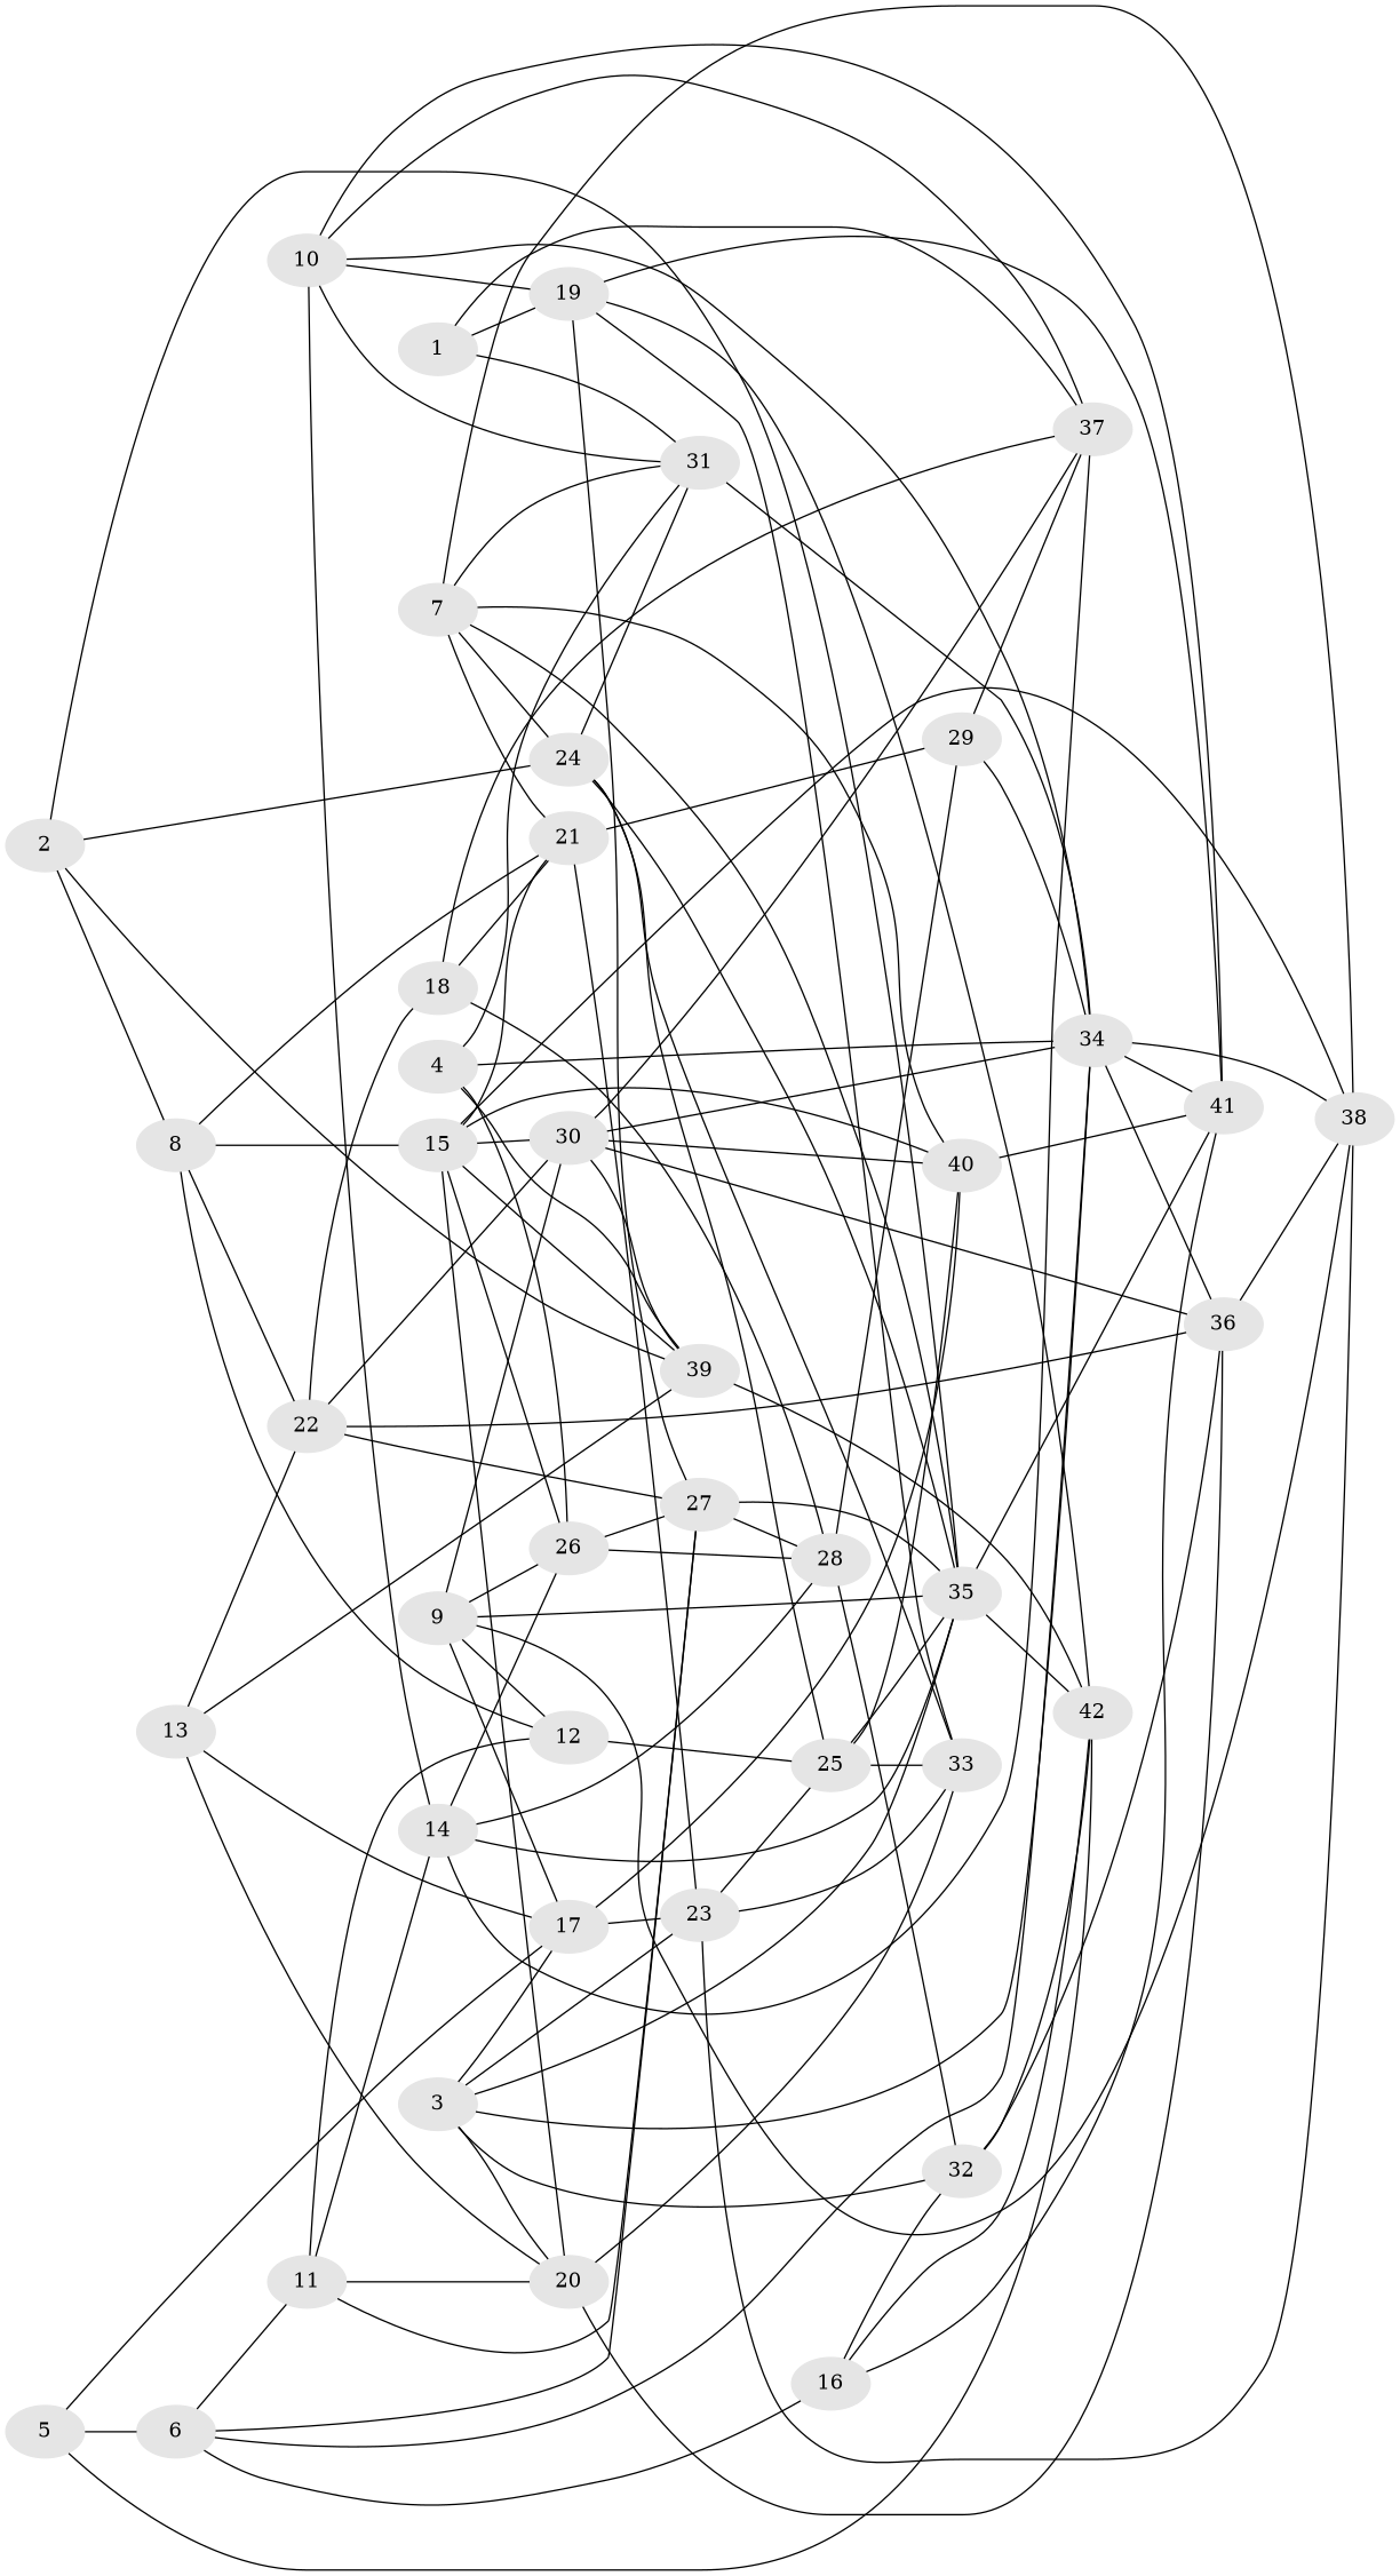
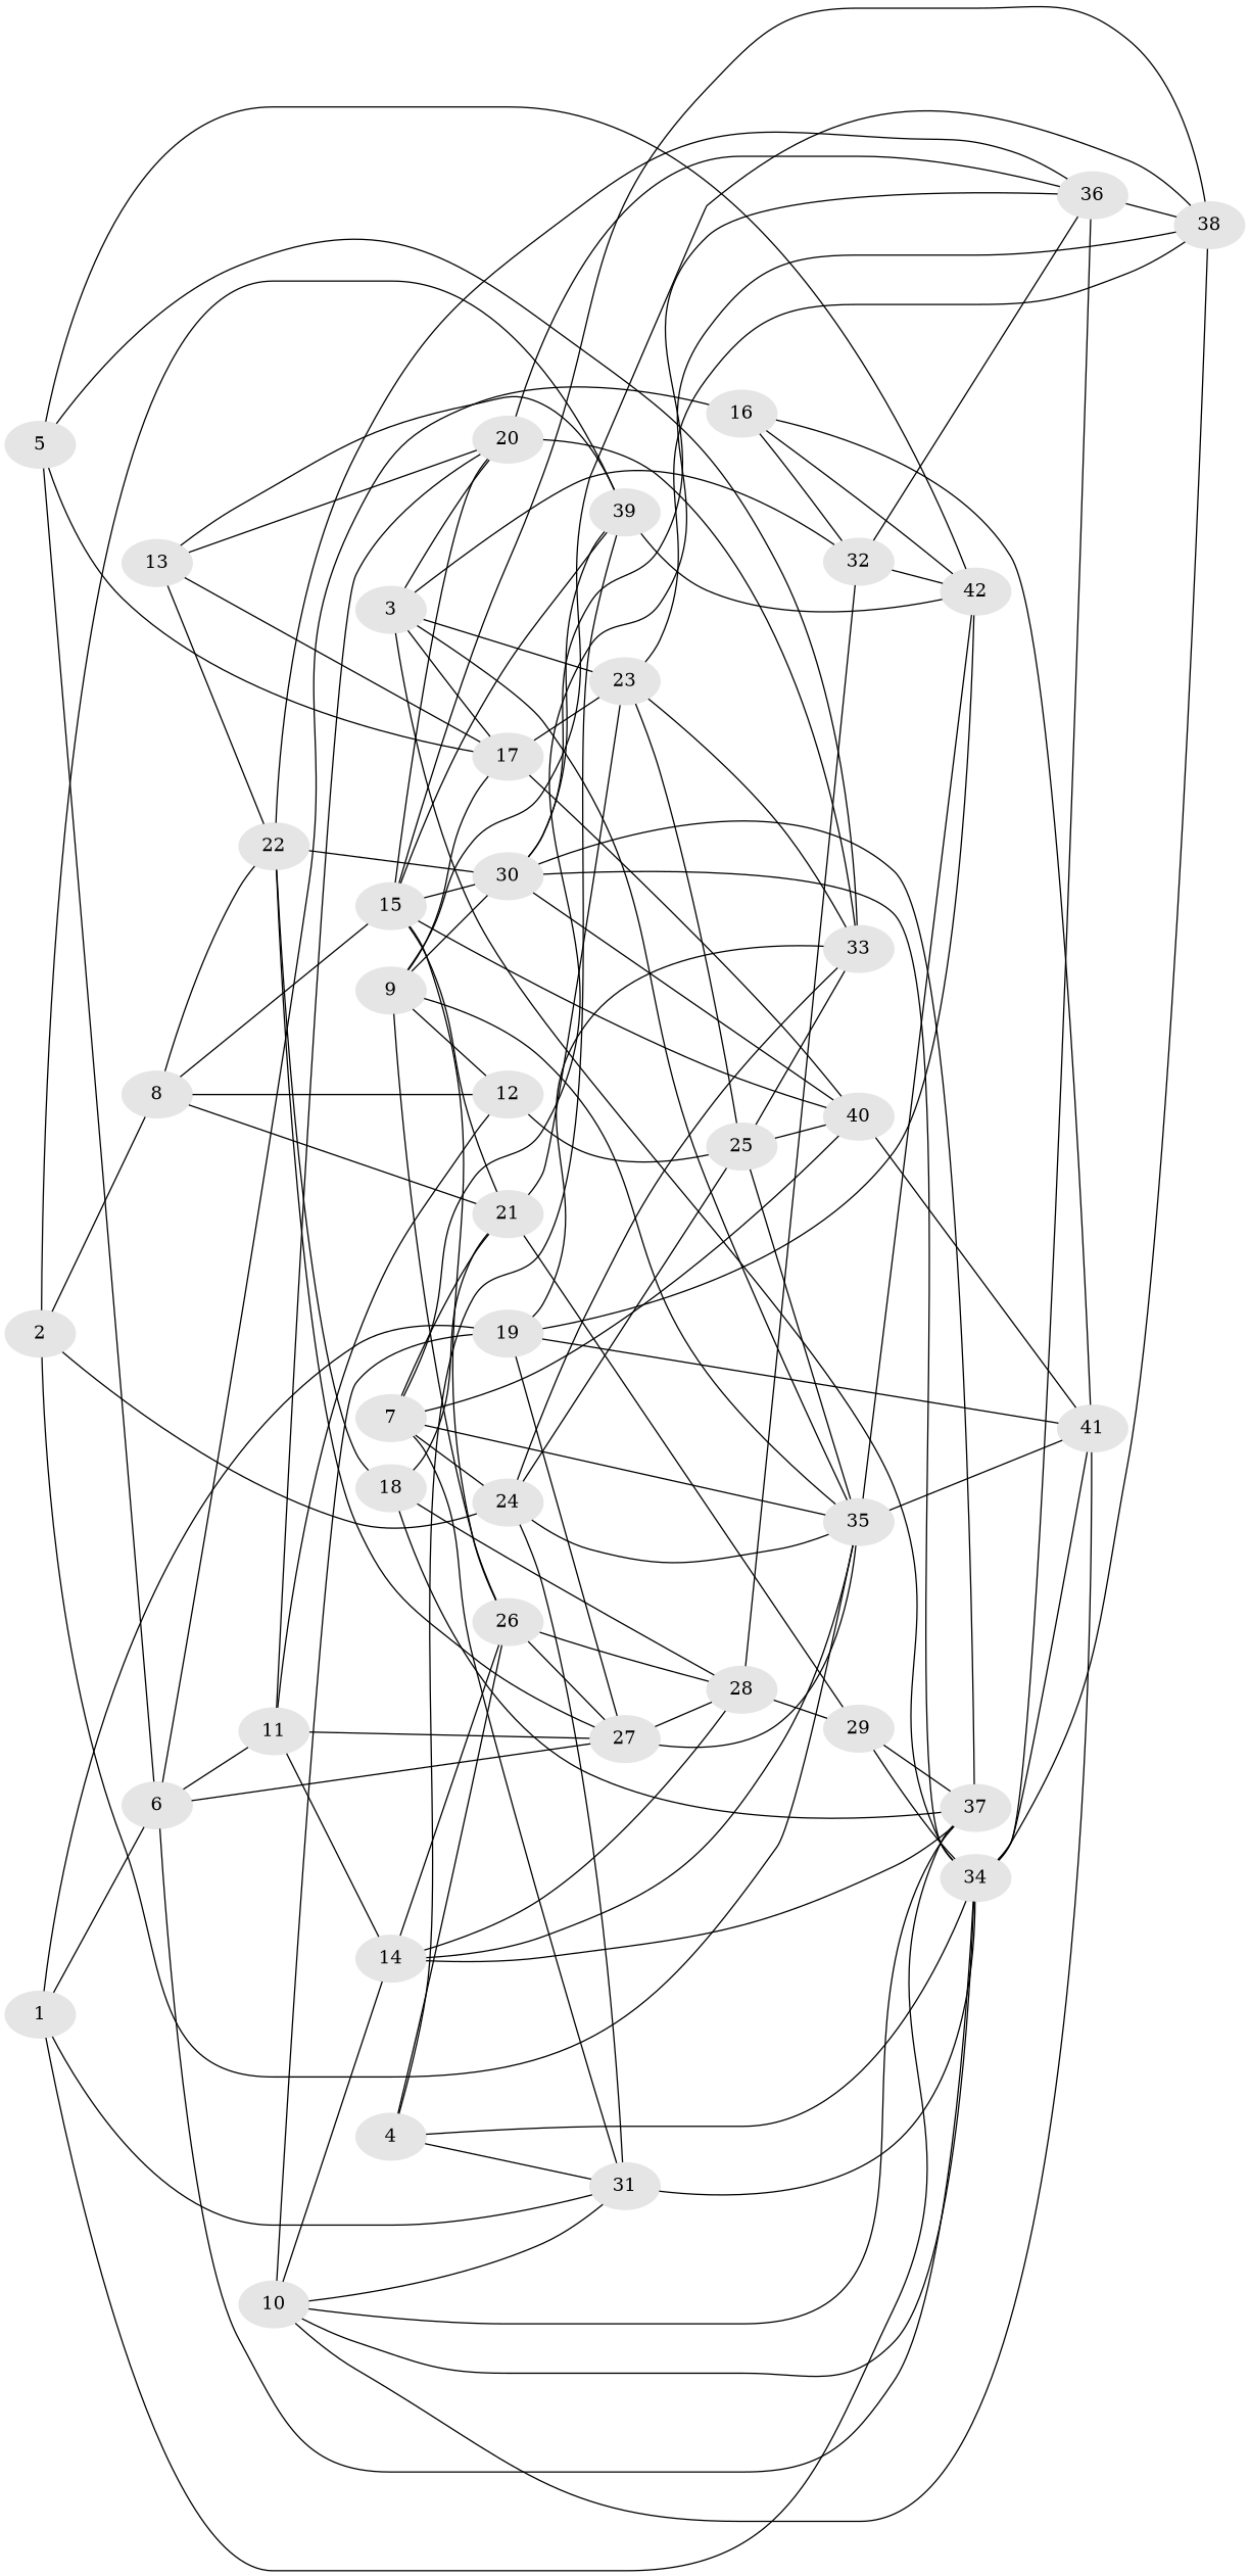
  graph {
    rankdir=LR
    node [color=gray90 style=filled]
    edge [weight=1.0]
    1
    6
    19
    31
    37
    34
    11
    16
    27
    33
    42
    41
    2
    8
    24
    35
    39
    21
    12
    15
    22
    25
    3
    17
    20
    23
    32
    40
    36
    38
    4
    26
    28
    5
    14
    7
    29
    30
    18
    9
    10
    13
+   1 -- 6
    1 -- 19
    1 -- 31
    1 -- 37
    6 -- 34
    6 -- 11
    6 -- 16
    6 -- 27
    19 -- 27
    19 -- 33
    19 -- 42
    19 -- 41
    31 -- 34
    34 -- 41
    34 -- 36
    34 -- 38
    11 -- 27
    11 -- 12
    11 -- 20
    11 -- 14
    16 -- 42
    16 -- 41
    16 -- 32
    27 -- 35
    27 -- 28
    2 -- 8
    2 -- 24
    2 -- 35
    2 -- 39
    8 -- 21
    8 -- 12
    8 -- 15
    8 -- 22
    24 -- 31
    24 -- 33
    24 -- 35
    24 -- 25
    35 -- 42
    35 -- 41
    39 -- 42
    21 -- 23
    21 -- 29
    12 -- 25
    15 -- 39
    15 -- 21
    15 -- 20
    15 -- 40
    15 -- 38
    15 -- 26
    15 -- 30
    22 -- 27 [weight=2.0]
    22 -- 36
    22 -- 30
    22 -- 18
    25 -- 33
    25 -- 35
    25 -- 40
    3 -- 34
    3 -- 35
    3 -- 17
    3 -- 20
    3 -- 23
    3 -- 32
    17 -- 23
    17 -- 40
    20 -- 33
    20 -- 36
    23 -- 33
    23 -- 25
    23 -- 38
    32 -- 42
    32 -- 36
    40 -- 41
    36 -- 38
    4 -- 31
    4 -- 34
    4 -- 39
    4 -- 26
    26 -- 27
    26 -- 28
    28 -- 32
    28 -- 29
    5 -- 6
+   5 -- 33
    5 -- 42
    5 -- 17
    14 -- 37
    14 -- 35
    14 -- 26
    14 -- 28
    7 -- 31
    7 -- 24
    7 -- 35
    7 -- 21
    7 -- 40
    7 -- 38
    29 -- 37
    29 -- 34
    30 -- 37
    30 -- 34
    30 -- 39
    30 -- 40
    30 -- 36
    18 -- 37
    18 -- 21
    18 -- 28
    9 -- 35
    9 -- 12
    9 -- 17
    9 -- 38
    9 -- 26
    9 -- 30
    10 -- 19
    10 -- 31
    10 -- 37
    10 -- 34
    10 -- 41
    10 -- 14
    13 -- 39
    13 -- 22
    13 -- 17
    13 -- 20
  }
